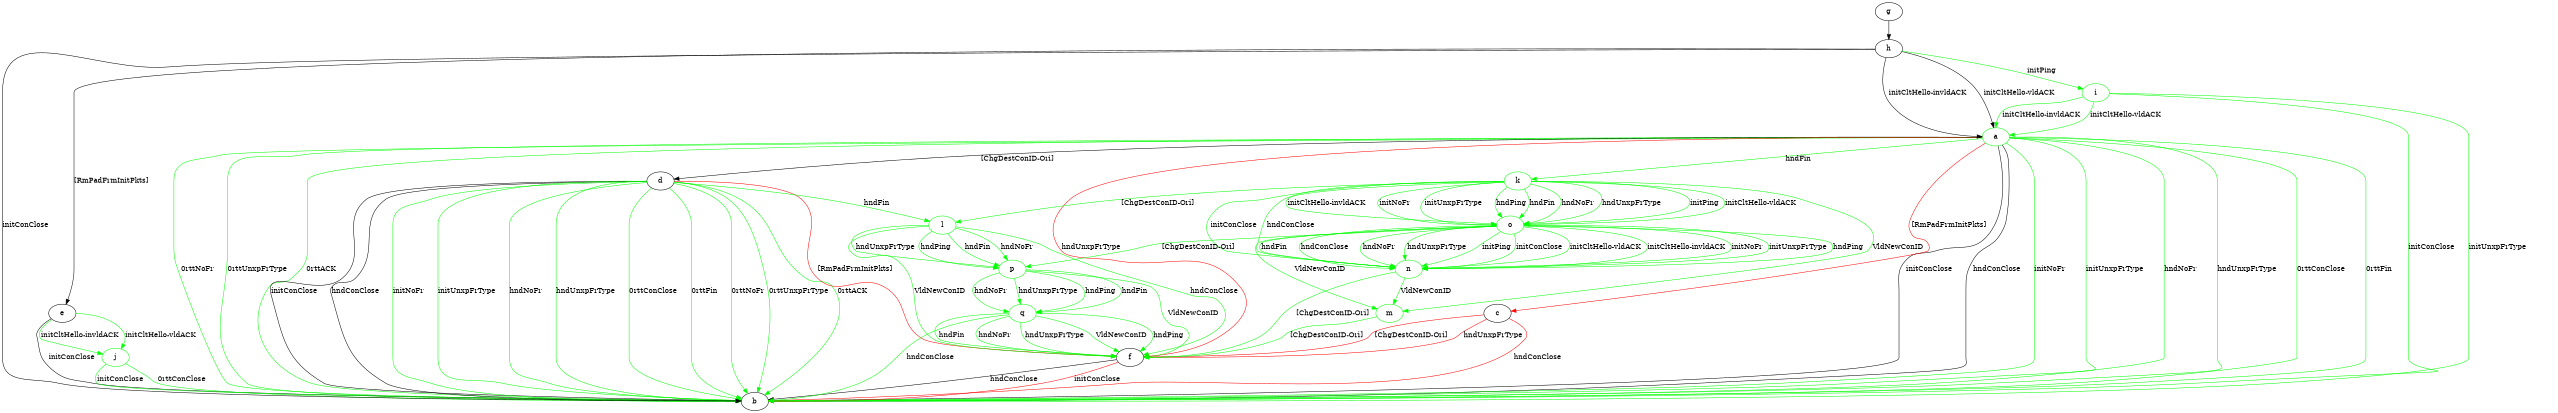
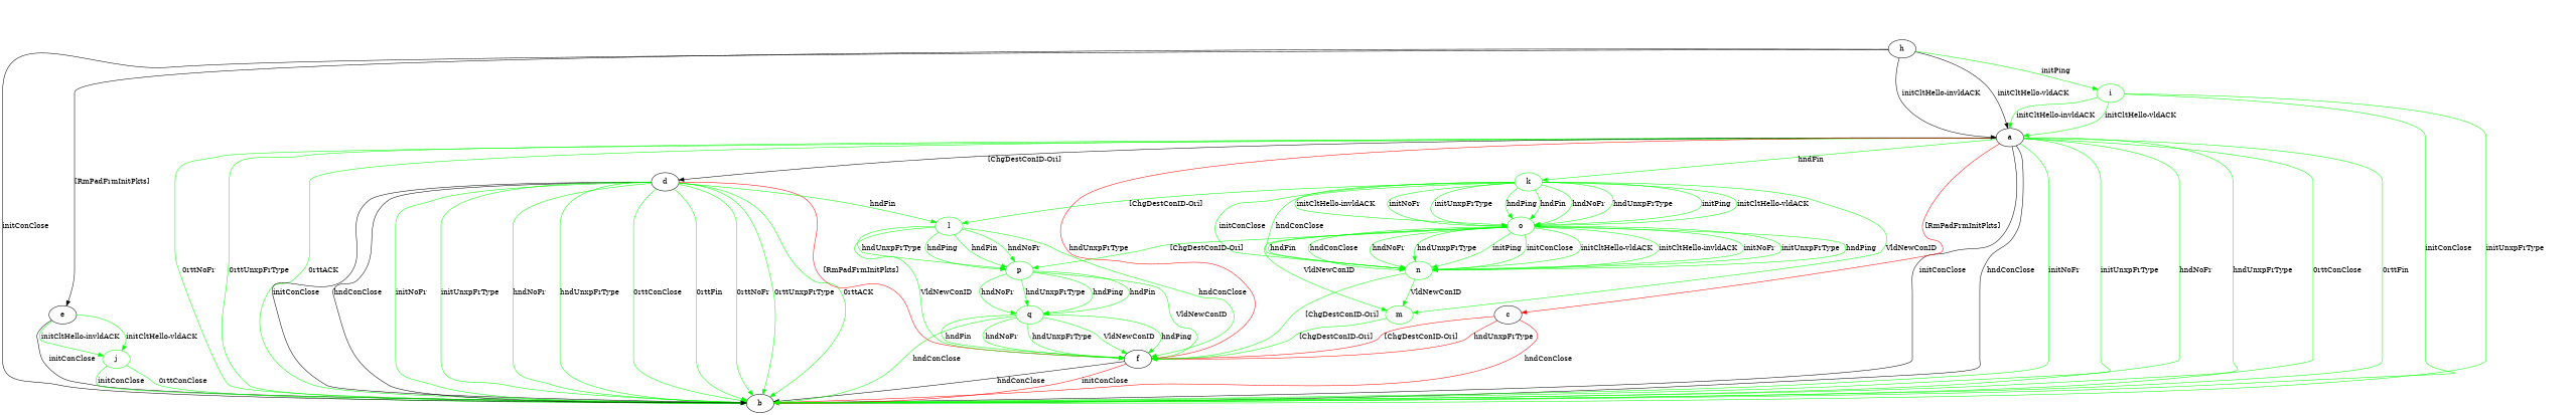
  digraph {
    node [color=green]
    edge [color=green]
-   a
+   a [color=""]
    b [color=""]
    c [color=""]
    d [color=""]
    f [color=""]
    k
    l
    m
    n
    o
    p
    q
    e [color=""]
    j
-   g [color=""]
    h [color=""]
    i
    a -> b [label="initConClose " color=""]
    a -> b [label="hndConClose " color=""]
    a -> b [label="initNoFr "]
    a -> b [label="initUnxpFrType "]
    a -> b [label="hndNoFr "]
    a -> b [label="hndUnxpFrType "]
    a -> b [label="0rttConClose "]
    a -> b [label="0rttFin "]
    a -> b [label="0rttNoFr "]
    a -> b [label="0rttUnxpFrType "]
    a -> b [label="0rttACK "]
    a -> c [color=red label="[RmPadFrmInitPkts] "]
    a -> d [label="[ChgDestConID-Ori] " color=""]
    a -> f [color=red label="hndUnxpFrType "]
    a -> k [label="hndFin "]
    c -> b [color=red label="hndConClose "]
    c -> f [color=red label="hndUnxpFrType "]
    c -> f [color=red label="[ChgDestConID-Ori] "]
    d -> b [label="initConClose " color=""]
    d -> b [label="hndConClose " color=""]
    d -> b [label="initNoFr "]
    d -> b [label="initUnxpFrType "]
    d -> b [label="hndNoFr "]
    d -> b [label="hndUnxpFrType "]
    d -> b [label="0rttConClose "]
    d -> b [label="0rttFin "]
    d -> b [label="0rttNoFr "]
    d -> b [label="0rttUnxpFrType "]
    d -> b [label="0rttACK "]
    d -> f [color=red label="[RmPadFrmInitPkts] "]
    d -> l [label="hndFin "]
    f -> b [label="hndConClose " color=""]
    f -> b [color=red label="initConClose "]
    k -> l [label="[ChgDestConID-Ori] "]
    k -> m [label="VldNewConID "]
    k -> n [label="initConClose "]
    k -> n [label="hndConClose "]
    k -> o [label="initPing "]
    k -> o [label="initCltHello-vldACK "]
    k -> o [label="initCltHello-invldACK "]
    k -> o [label="initNoFr "]
    k -> o [label="initUnxpFrType "]
    k -> o [label="hndPing "]
    k -> o [label="hndFin "]
    k -> o [label="hndNoFr "]
    k -> o [label="hndUnxpFrType "]
    l -> f [label="hndConClose "]
    l -> f [label="VldNewConID "]
    l -> p [label="hndPing "]
    l -> p [label="hndFin "]
    l -> p [label="hndNoFr "]
    l -> p [label="hndUnxpFrType "]
    m -> f [label="[ChgDestConID-Ori] "]
    n -> f [label="[ChgDestConID-Ori] "]
    n -> m [label="VldNewConID "]
    o -> m [label="VldNewConID "]
    o -> n [label="initPing "]
    o -> n [label="initConClose "]
    o -> n [label="initCltHello-vldACK "]
    o -> n [label="initCltHello-invldACK "]
    o -> n [label="initNoFr "]
    o -> n [label="initUnxpFrType "]
    o -> n [label="hndPing "]
    o -> n [label="hndFin "]
    o -> n [label="hndConClose "]
    o -> n [label="hndNoFr "]
    o -> n [label="hndUnxpFrType "]
    o -> p [label="[ChgDestConID-Ori] "]
    p -> f [label="VldNewConID "]
    p -> q [label="hndPing "]
    p -> q [label="hndFin "]
    p -> q [label="hndNoFr "]
    p -> q [label="hndUnxpFrType "]
    q -> b [label="hndConClose "]
    q -> f [label="hndPing "]
    q -> f [label="hndFin "]
    q -> f [label="hndNoFr "]
    q -> f [label="hndUnxpFrType "]
    q -> f [label="VldNewConID "]
    e -> b [label="initConClose " color=""]
    e -> j [label="initCltHello-vldACK "]
    e -> j [label="initCltHello-invldACK "]
    j -> b [label="initConClose "]
    j -> b [label="0rttConClose "]
-   g -> h [color=""]
    h -> a [label="initCltHello-vldACK " color=""]
    h -> a [label="initCltHello-invldACK " color=""]
    h -> b [label="initConClose " color=""]
    h -> e [label="[RmPadFrmInitPkts] " color=""]
    h -> i [label="initPing "]
    i -> a [label="initCltHello-vldACK "]
    i -> a [label="initCltHello-invldACK "]
    i -> b [label="initConClose "]
    i -> b [label="initUnxpFrType "]
  }
